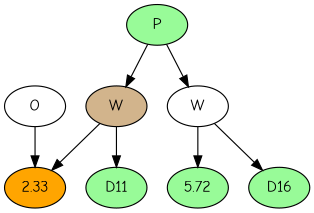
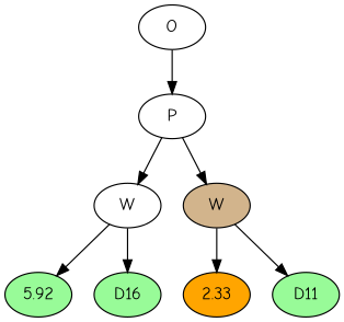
  digraph {
    fontname="Comic Neue"
    node [fillcolor=white fontname="Comic Neue" style=filled]
    edge [fontname="Comic Neue"]
    n1 [label=O]
-   n2 [fillcolor=palegreen label=P]
+   n2 [label=P]
    n3 [label=W]
    n4 [fillcolor=tan label=W]
-   n5 [fillcolor=palegreen label=5.72]
+   n5 [fillcolor=palegreen label=5.92]
    n6 [fillcolor=palegreen label=D16]
    n7 [fillcolor=orange label=2.33]
    n8 [fillcolor=palegreen label=D11]
-   n1 -> n7
+   n1 -> n2
    n2 -> n3
    n2 -> n4
    n3 -> n5
    n3 -> n6
    n4 -> n7
    n4 -> n8
  }
